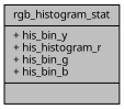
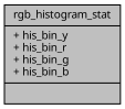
  digraph {
    fontname="Noto Sans"
-   n1 [color=black fillcolor=grey75 fontcolor=black fontname="Noto Sans" fontsize=10 height=0.2 label="{rgb_histogram_stat\n|+ his_bin_y\l+ his_histogram_r\l+ his_bin_g\l+ his_bin_b\l|}" shape=record style=filled width=0.4]
+   n1 [color=black fillcolor=grey75 fontcolor=black fontname="Noto Sans" fontsize=10 height=0.2 label="{rgb_histogram_stat\n|+ his_bin_y\l+ his_bin_r\l+ his_bin_g\l+ his_bin_b\l|}" shape=record style=filled width=0.4]
  }
